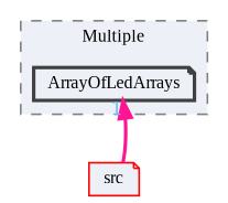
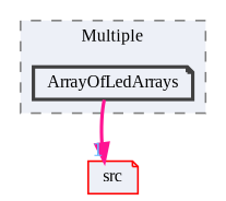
  digraph {
    compound=true
    fontname="Liberation Serif"
    node [fillcolor="#edf0f7" fontname="Liberation Serif" fontsize=10 shape=note]
    n1 [color=grey25 height=0.2 label=ArrayOfLedArrays style="filled,bold" width=0.4]
    n2 [color=red height=0.2 label=src style=filled width=0.4]
    subgraph cluster_1 {
      bgcolor="#edf0f7"
      fontsize=10
      label=Multiple
      pencolor=grey50
      style="filled,dashed"
      n1
    }
-   n2 -> n1 [color=deeppink fontcolor=steelblue1 fontname="Liberation Serif" fontsize=10 headlabel=1 labeldistance=1.5 labelfontname=Helvetica labelfontsize=10 style=bold]
+   n1 -> n2 [color=deeppink fontcolor=steelblue1 fontname="Liberation Serif" fontsize=10 headlabel=1 labeldistance=1.5 labelfontname=Helvetica labelfontsize=10 style=bold]
  }
